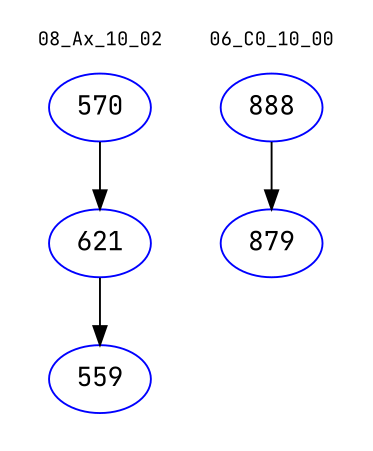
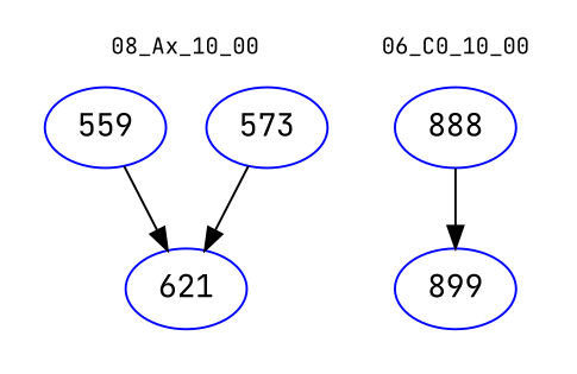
  digraph {
    fontname="JetBrains Mono"
    node [color=blue fontname="JetBrains Mono"]
    edge [color=black fontname="JetBrains Mono"]
-   n1 [label=570]
+   n1 [label=573]
    n2 [label=621]
    n3 [label=559]
    n4 [label=888]
-   n5 [label=879]
+   n5 [label=899]
    subgraph cluster_1 {
      color=white
      fontsize=10
-     label="08_Ax_10_02"
+     label="08_Ax_10_00"
      n1
      n2
      n3
    }
    subgraph cluster_2 {
      color=white
      fontsize=10
      label="06_C0_10_00"
      n4
      n5
    }
    n1 -> n2
-   n2 -> n3
+   n3 -> n2
    n4 -> n5
  }
